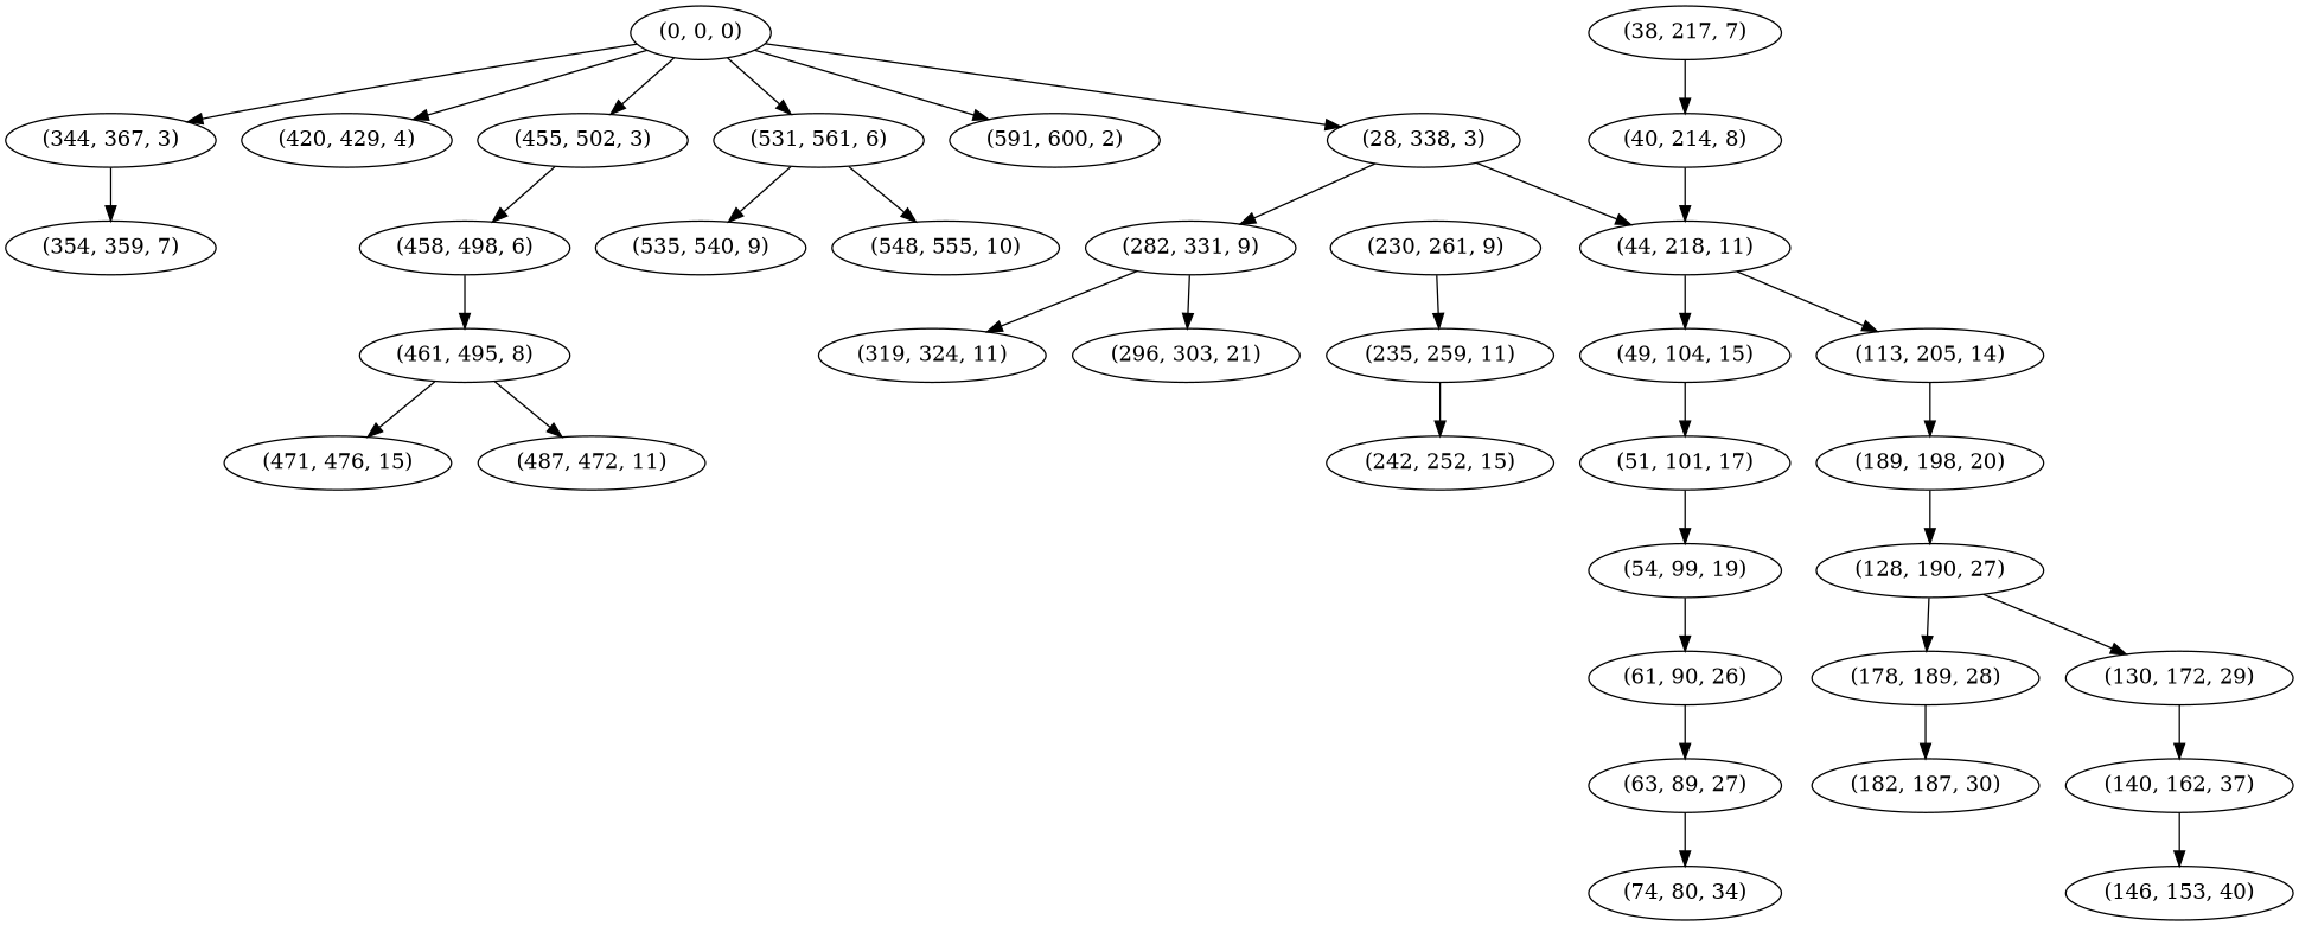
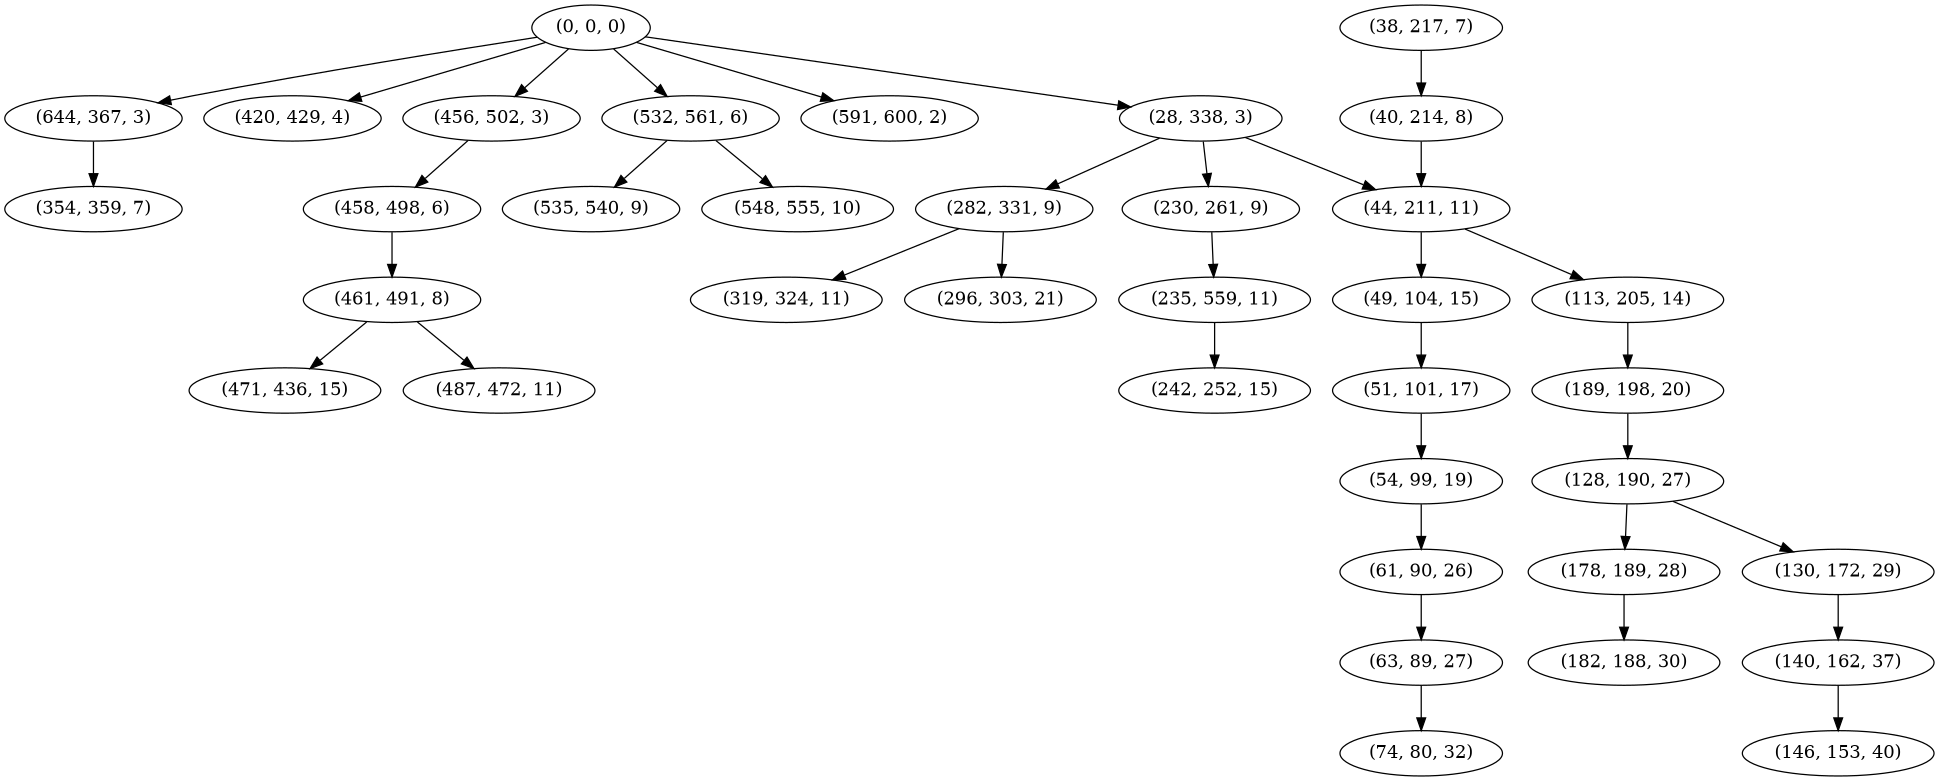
  digraph {
    "(0, 0, 0)"
    "(28, 338, 3)"
-   "(344, 367, 3)"
+   "(344, 367, 3)" [label="(644, 367, 3)"]
    "(420, 429, 4)"
-   "(455, 502, 3)"
-   "(532, 561, 6)" [label="(531, 561, 6)"]
+   "(455, 502, 3)" [label="(456, 502, 3)"]
+   "(532, 561, 6)"
    "(591, 600, 2)"
    "(230, 261, 9)"
    "(282, 331, 9)"
-   "(44, 211, 11)" [label="(44, 218, 11)"]
+   "(44, 211, 11)"
    "(354, 359, 7)"
    "(458, 498, 6)"
    "(535, 540, 9)"
    "(548, 555, 10)"
    "(38, 217, 7)"
    "(40, 214, 8)"
-   "(235, 259, 11)"
+   "(235, 259, 11)" [label="(235, 559, 11)"]
    "(296, 303, 21)"
    "(319, 324, 11)"
    "(49, 104, 15)"
    "(113, 205, 14)"
    "(51, 101, 17)"
    n23 [label="(189, 198, 20)"]
    "(54, 99, 19)"
    "(61, 90, 26)"
    "(63, 89, 27)"
-   "(74, 80, 34)"
+   "(74, 80, 34)" [label="(74, 80, 32)"]
    "(128, 190, 27)"
    "(130, 172, 29)"
    "(178, 189, 28)"
    "(140, 162, 37)"
-   "(182, 187, 30)"
+   "(182, 187, 30)" [label="(182, 188, 30)"]
    "(146, 153, 40)"
    "(242, 252, 15)"
-   "(461, 495, 8)"
-   "(471, 476, 15)"
+   "(461, 495, 8)" [label="(461, 491, 8)"]
+   "(471, 476, 15)" [label="(471, 436, 15)"]
    n37 [label="(487, 472, 11)"]
    "(0, 0, 0)" -> "(28, 338, 3)"
    "(0, 0, 0)" -> "(344, 367, 3)"
    "(0, 0, 0)" -> "(420, 429, 4)"
    "(0, 0, 0)" -> "(455, 502, 3)"
    "(0, 0, 0)" -> "(532, 561, 6)"
    "(0, 0, 0)" -> "(591, 600, 2)"
+   "(28, 338, 3)" -> "(230, 261, 9)"
    "(28, 338, 3)" -> "(282, 331, 9)"
    "(28, 338, 3)" -> "(44, 211, 11)"
    "(344, 367, 3)" -> "(354, 359, 7)"
    "(455, 502, 3)" -> "(458, 498, 6)"
    "(532, 561, 6)" -> "(535, 540, 9)"
    "(532, 561, 6)" -> "(548, 555, 10)"
    "(230, 261, 9)" -> "(235, 259, 11)"
    "(282, 331, 9)" -> "(296, 303, 21)"
    "(282, 331, 9)" -> "(319, 324, 11)"
    "(44, 211, 11)" -> "(49, 104, 15)"
    "(44, 211, 11)" -> "(113, 205, 14)"
    "(458, 498, 6)" -> "(461, 495, 8)"
    "(38, 217, 7)" -> "(40, 214, 8)"
    "(40, 214, 8)" -> "(44, 211, 11)"
    "(235, 259, 11)" -> "(242, 252, 15)"
    "(49, 104, 15)" -> "(51, 101, 17)"
    "(113, 205, 14)" -> n23
    "(51, 101, 17)" -> "(54, 99, 19)"
    n23 -> "(128, 190, 27)"
    "(54, 99, 19)" -> "(61, 90, 26)"
    "(61, 90, 26)" -> "(63, 89, 27)"
    "(63, 89, 27)" -> "(74, 80, 34)"
    "(128, 190, 27)" -> "(130, 172, 29)"
    "(128, 190, 27)" -> "(178, 189, 28)"
    "(130, 172, 29)" -> "(140, 162, 37)"
    "(178, 189, 28)" -> "(182, 187, 30)"
    "(140, 162, 37)" -> "(146, 153, 40)"
    "(461, 495, 8)" -> "(471, 476, 15)"
    "(461, 495, 8)" -> n37
  }
